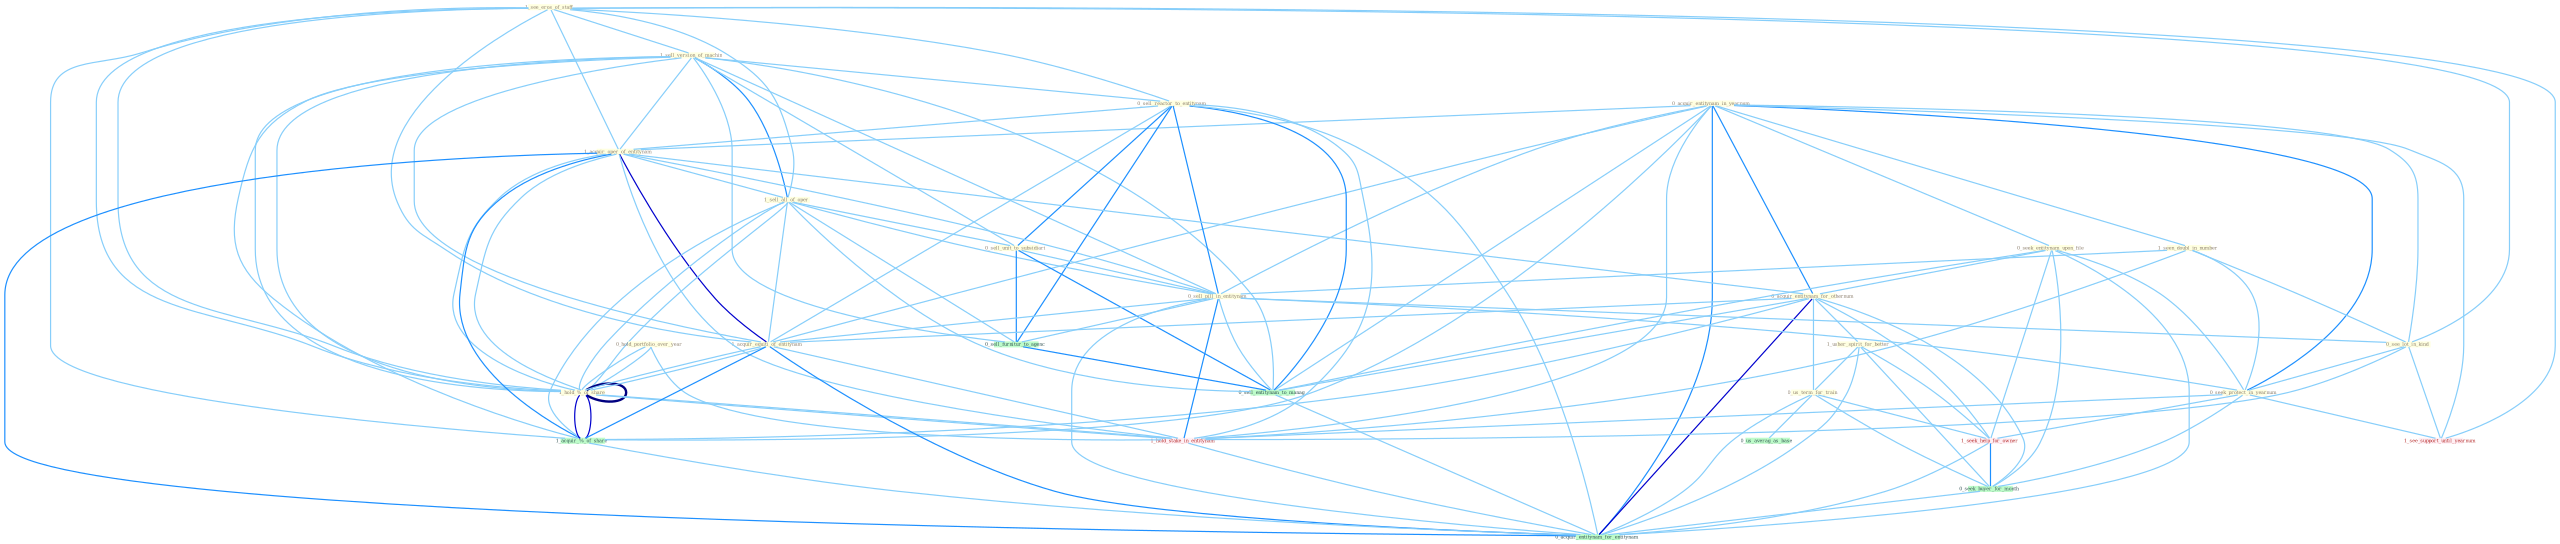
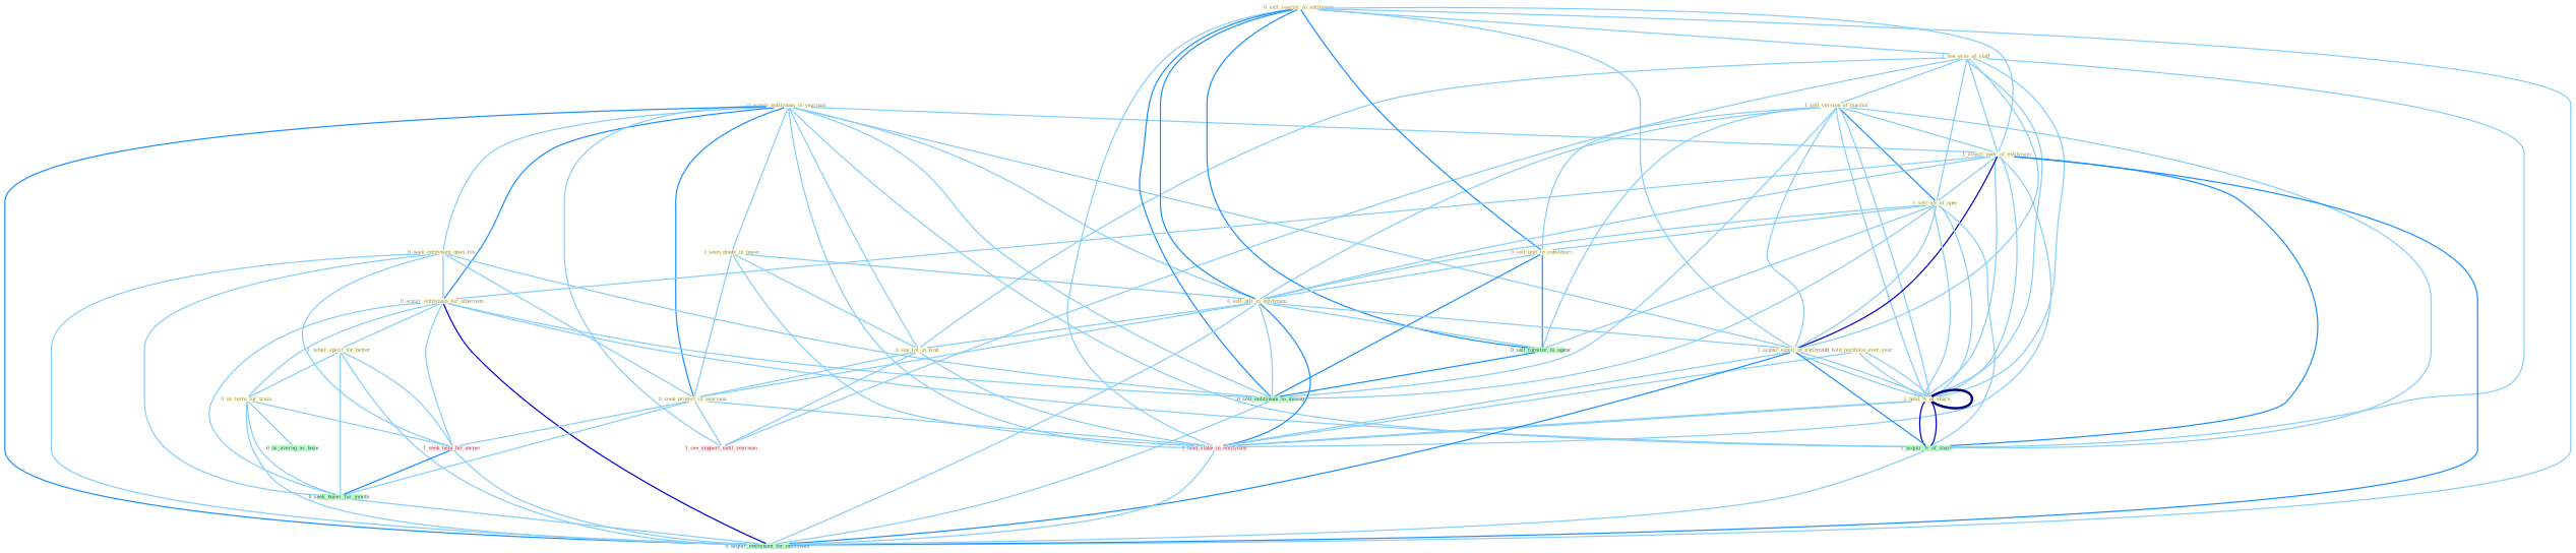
  graph {
    node [color="#ffffe0" fixedsize=true fontcolor="#8b7d6b" fontsize=4 shape=polygon style=filled]
    edge [color="#87cefa" w=1]
    "1_see_eros_of_staff " [height=.06 width=.5]
    "1_sell_version_of_machin " [height=.06 width=.5]
    "0_acquir_entitynam_in_yearnum " [height=.06 width=.5]
-   "1_seen_doubl_in_number " [height=.06 width=.5]
+   "1_seen_doubl_in_number " [height=.06 width=.5 label="1_seen_doubl_in_buyer"]
    "0_sell_reactor_to_entitynam " [height=.06 width=.5]
    "1_acquir_oper_of_entitynam " [height=.06 width=.5]
    "0_seek_entitynam_upon_file " [height=.06 width=.5]
    "1_sell_all_of_oper " [height=.06 width=.5]
    "0_sell_unit_to_subsidiari " [height=.06 width=.5]
    "0_acquir_entitynam_for_othernum " [height=.06 width=.5]
    "1_usher_spirit_for_better " [height=.06 width=.5]
    "0_hold_portfolio_over_year " [height=.06 width=.5]
    "0_us_term_for_train " [height=.06 width=.5]
    "0_sell_pill_in_entitynam " [height=.06 width=.5]
    "1_hold_%_of_share " [height=.06 width=.5]
    "0_see_lot_in_kind " [height=.06 width=.5]
    "0_seek_protect_in_yearnum " [height=.06 width=.5]
    "1_acquir_equiti_of_entitynam " [height=.06 width=.5]
    "1_hold_stake_in_entitynam " [color="#fff0f5" fontcolor="#b22222" height=.06 width=.5]
    "1_seek_help_for_owner " [color="#fff0f5" fontcolor="#b22222" height=.06 width=.5]
    "1_see_support_until_yearnum " [color="#fff0f5" fontcolor="#b22222" height=.06 width=.5]
    "1_acquir_%_of_share " [color="#BDFCC9" fontcolor="#2f4f4f" height=.06 width=.5]
    "0_sell_furnitur_to_agenc " [color="#BDFCC9" fontcolor="#2f4f4f" height=.06 width=.5]
    "0_sell_entitynam_to_manag " [color="#BDFCC9" fontcolor="#2f4f4f" height=.06 width=.5]
    "0_acquir_entitynam_for_entitynam " [color="#BDFCC9" fontcolor="#2f4f4f" height=.06 width=.5]
    "0_seek_buyer_for_month " [color="#BDFCC9" fontcolor="#2f4f4f" height=.06 width=.5]
    "0_us_averag_as_base " [color="#BDFCC9" fontcolor="#2f4f4f" height=.06 width=.5]
    subgraph sub_1 {
      "1_see_eros_of_staff "
      "1_sell_version_of_machin "
      "0_acquir_entitynam_in_yearnum "
      "1_seen_doubl_in_number "
      "0_sell_reactor_to_entitynam "
      "1_acquir_oper_of_entitynam "
      "0_seek_entitynam_upon_file "
      "1_sell_all_of_oper "
      "0_sell_unit_to_subsidiari "
      "0_acquir_entitynam_for_othernum "
      "1_usher_spirit_for_better "
      "0_hold_portfolio_over_year "
      "0_us_term_for_train "
      "0_sell_pill_in_entitynam "
      "1_hold_%_of_share "
      "0_see_lot_in_kind "
      "0_seek_protect_in_yearnum "
      "1_acquir_equiti_of_entitynam "
    }
    subgraph sub_2 {
      "1_hold_stake_in_entitynam "
      "1_seek_help_for_owner "
      "1_see_support_until_yearnum "
    }
    "1_see_eros_of_staff " -- "1_sell_version_of_machin "
    "1_see_eros_of_staff " -- "1_acquir_oper_of_entitynam "
    "1_see_eros_of_staff " -- "1_sell_all_of_oper "
    "1_see_eros_of_staff " -- "1_hold_%_of_share "
    "1_see_eros_of_staff " -- "1_hold_%_of_share "
    "1_see_eros_of_staff " -- "0_see_lot_in_kind "
    "1_see_eros_of_staff " -- "1_acquir_equiti_of_entitynam "
    "1_see_eros_of_staff " -- "1_see_support_until_yearnum "
    "1_see_eros_of_staff " -- "1_acquir_%_of_share "
-   "1_sell_version_of_machin " -- "0_sell_reactor_to_entitynam "
    "1_sell_version_of_machin " -- "1_acquir_oper_of_entitynam "
    "1_sell_version_of_machin " -- "1_sell_all_of_oper " [color="#1e90ff" w=2]
    "1_sell_version_of_machin " -- "0_sell_unit_to_subsidiari "
    "1_sell_version_of_machin " -- "0_sell_pill_in_entitynam "
    "1_sell_version_of_machin " -- "1_hold_%_of_share "
    "1_sell_version_of_machin " -- "1_hold_%_of_share "
    "1_sell_version_of_machin " -- "1_acquir_equiti_of_entitynam "
    "1_sell_version_of_machin " -- "1_acquir_%_of_share "
    "1_sell_version_of_machin " -- "0_sell_furnitur_to_agenc "
    "1_sell_version_of_machin " -- "0_sell_entitynam_to_manag "
    "0_acquir_entitynam_in_yearnum " -- "1_seen_doubl_in_number "
    "0_acquir_entitynam_in_yearnum " -- "1_acquir_oper_of_entitynam "
    "0_acquir_entitynam_in_yearnum " -- "0_seek_entitynam_upon_file "
    "0_acquir_entitynam_in_yearnum " -- "0_acquir_entitynam_for_othernum " [color="#1e90ff" w=2]
    "0_acquir_entitynam_in_yearnum " -- "0_sell_pill_in_entitynam "
    "0_acquir_entitynam_in_yearnum " -- "0_see_lot_in_kind "
    "0_acquir_entitynam_in_yearnum " -- "0_seek_protect_in_yearnum " [color="#1e90ff" w=2]
    "0_acquir_entitynam_in_yearnum " -- "1_acquir_equiti_of_entitynam "
    "0_acquir_entitynam_in_yearnum " -- "1_hold_stake_in_entitynam "
    "0_acquir_entitynam_in_yearnum " -- "1_see_support_until_yearnum "
    "0_acquir_entitynam_in_yearnum " -- "1_acquir_%_of_share "
    "0_acquir_entitynam_in_yearnum " -- "0_sell_entitynam_to_manag "
    "0_acquir_entitynam_in_yearnum " -- "0_acquir_entitynam_for_entitynam " [color="#1e90ff" w=2]
    "1_seen_doubl_in_number " -- "0_sell_pill_in_entitynam "
    "1_seen_doubl_in_number " -- "0_see_lot_in_kind "
    "1_seen_doubl_in_number " -- "0_seek_protect_in_yearnum "
    "1_seen_doubl_in_number " -- "1_hold_stake_in_entitynam "
    "0_sell_reactor_to_entitynam " -- "1_see_eros_of_staff "
    "0_sell_reactor_to_entitynam " -- "1_acquir_oper_of_entitynam "
    "0_sell_reactor_to_entitynam " -- "0_sell_unit_to_subsidiari " [color="#1e90ff" w=2]
    "0_sell_reactor_to_entitynam " -- "0_sell_pill_in_entitynam " [color="#1e90ff" w=2]
    "0_sell_reactor_to_entitynam " -- "1_acquir_equiti_of_entitynam "
    "0_sell_reactor_to_entitynam " -- "1_hold_stake_in_entitynam "
    "0_sell_reactor_to_entitynam " -- "0_sell_furnitur_to_agenc " [color="#1e90ff" w=2]
    "0_sell_reactor_to_entitynam " -- "0_sell_entitynam_to_manag " [color="#1e90ff" w=2]
    "0_sell_reactor_to_entitynam " -- "0_acquir_entitynam_for_entitynam "
    "1_acquir_oper_of_entitynam " -- "1_sell_all_of_oper "
    "1_acquir_oper_of_entitynam " -- "0_acquir_entitynam_for_othernum "
    "1_acquir_oper_of_entitynam " -- "0_sell_pill_in_entitynam "
    "1_acquir_oper_of_entitynam " -- "1_hold_%_of_share "
    "1_acquir_oper_of_entitynam " -- "1_hold_%_of_share "
    "1_acquir_oper_of_entitynam " -- "1_acquir_equiti_of_entitynam " [color="#0000cd" w=3]
    "1_acquir_oper_of_entitynam " -- "1_hold_stake_in_entitynam "
    "1_acquir_oper_of_entitynam " -- "1_acquir_%_of_share " [color="#1e90ff" w=2]
    "1_acquir_oper_of_entitynam " -- "0_acquir_entitynam_for_entitynam " [color="#1e90ff" w=2]
    "0_seek_entitynam_upon_file " -- "0_acquir_entitynam_for_othernum "
    "0_seek_entitynam_upon_file " -- "0_seek_protect_in_yearnum "
    "0_seek_entitynam_upon_file " -- "1_seek_help_for_owner "
    "0_seek_entitynam_upon_file " -- "0_sell_entitynam_to_manag "
    "0_seek_entitynam_upon_file " -- "0_acquir_entitynam_for_entitynam "
    "0_seek_entitynam_upon_file " -- "0_seek_buyer_for_month "
    "1_sell_all_of_oper " -- "0_sell_unit_to_subsidiari "
    "1_sell_all_of_oper " -- "0_sell_pill_in_entitynam "
    "1_sell_all_of_oper " -- "1_hold_%_of_share "
    "1_sell_all_of_oper " -- "1_hold_%_of_share "
    "1_sell_all_of_oper " -- "1_acquir_equiti_of_entitynam "
    "1_sell_all_of_oper " -- "1_acquir_%_of_share "
    "1_sell_all_of_oper " -- "0_sell_furnitur_to_agenc "
    "1_sell_all_of_oper " -- "0_sell_entitynam_to_manag "
    "0_sell_unit_to_subsidiari " -- "0_sell_pill_in_entitynam "
    "0_sell_unit_to_subsidiari " -- "0_sell_furnitur_to_agenc " [color="#1e90ff" w=2]
    "0_sell_unit_to_subsidiari " -- "0_sell_entitynam_to_manag " [color="#1e90ff" w=2]
    "0_acquir_entitynam_for_othernum " -- "1_usher_spirit_for_better "
    "0_acquir_entitynam_for_othernum " -- "0_us_term_for_train "
-   "0_acquir_entitynam_for_othernum " -- "1_acquir_equiti_of_entitynam "
    "0_acquir_entitynam_for_othernum " -- "1_seek_help_for_owner "
    "0_acquir_entitynam_for_othernum " -- "1_acquir_%_of_share "
    "0_acquir_entitynam_for_othernum " -- "0_sell_entitynam_to_manag "
    "0_acquir_entitynam_for_othernum " -- "0_acquir_entitynam_for_entitynam " [color="#0000cd" w=3]
    "0_acquir_entitynam_for_othernum " -- "0_seek_buyer_for_month "
    "1_usher_spirit_for_better " -- "0_us_term_for_train "
    "1_usher_spirit_for_better " -- "1_seek_help_for_owner "
    "1_usher_spirit_for_better " -- "0_acquir_entitynam_for_entitynam "
    "1_usher_spirit_for_better " -- "0_seek_buyer_for_month "
    "0_hold_portfolio_over_year " -- "1_hold_%_of_share "
    "0_hold_portfolio_over_year " -- "1_hold_%_of_share "
    "0_hold_portfolio_over_year " -- "1_hold_stake_in_entitynam "
    "0_us_term_for_train " -- "1_seek_help_for_owner "
    "0_us_term_for_train " -- "0_acquir_entitynam_for_entitynam "
    "0_us_term_for_train " -- "0_seek_buyer_for_month "
    "0_us_term_for_train " -- "0_us_averag_as_base "
    "0_sell_pill_in_entitynam " -- "0_see_lot_in_kind "
    "0_sell_pill_in_entitynam " -- "0_seek_protect_in_yearnum "
    "0_sell_pill_in_entitynam " -- "1_acquir_equiti_of_entitynam "
    "0_sell_pill_in_entitynam " -- "1_hold_stake_in_entitynam " [color="#1e90ff" w=2]
    "0_sell_pill_in_entitynam " -- "0_sell_furnitur_to_agenc "
    "0_sell_pill_in_entitynam " -- "0_sell_entitynam_to_manag "
    "0_sell_pill_in_entitynam " -- "0_acquir_entitynam_for_entitynam "
    "1_hold_%_of_share " -- "1_hold_%_of_share " [color="#000080" style=bold w=4]
    "1_hold_%_of_share " -- "1_acquir_equiti_of_entitynam "
    "1_hold_%_of_share " -- "1_hold_stake_in_entitynam "
    "1_hold_%_of_share " -- "1_hold_stake_in_entitynam "
    "1_hold_%_of_share " -- "1_acquir_%_of_share " [color="#0000cd" w=3]
    "1_hold_%_of_share " -- "1_acquir_%_of_share " [color="#0000cd" w=3]
    "0_see_lot_in_kind " -- "0_seek_protect_in_yearnum "
    "0_see_lot_in_kind " -- "1_hold_stake_in_entitynam "
    "0_see_lot_in_kind " -- "1_see_support_until_yearnum "
    "0_seek_protect_in_yearnum " -- "1_hold_stake_in_entitynam "
    "0_seek_protect_in_yearnum " -- "1_seek_help_for_owner "
    "0_seek_protect_in_yearnum " -- "1_see_support_until_yearnum "
    "0_seek_protect_in_yearnum " -- "0_seek_buyer_for_month "
    "1_acquir_equiti_of_entitynam " -- "1_hold_%_of_share "
    "1_acquir_equiti_of_entitynam " -- "1_hold_stake_in_entitynam "
    "1_acquir_equiti_of_entitynam " -- "1_acquir_%_of_share " [color="#1e90ff" w=2]
    "1_acquir_equiti_of_entitynam " -- "0_acquir_entitynam_for_entitynam " [color="#1e90ff" w=2]
    "1_hold_stake_in_entitynam " -- "0_acquir_entitynam_for_entitynam "
    "1_seek_help_for_owner " -- "0_acquir_entitynam_for_entitynam "
    "1_seek_help_for_owner " -- "0_seek_buyer_for_month " [color="#1e90ff" w=2]
    "1_acquir_%_of_share " -- "0_acquir_entitynam_for_entitynam "
    "0_sell_furnitur_to_agenc " -- "0_sell_entitynam_to_manag " [color="#1e90ff" w=2]
    "0_sell_entitynam_to_manag " -- "0_acquir_entitynam_for_entitynam "
    "0_seek_buyer_for_month " -- "0_acquir_entitynam_for_entitynam "
  }
